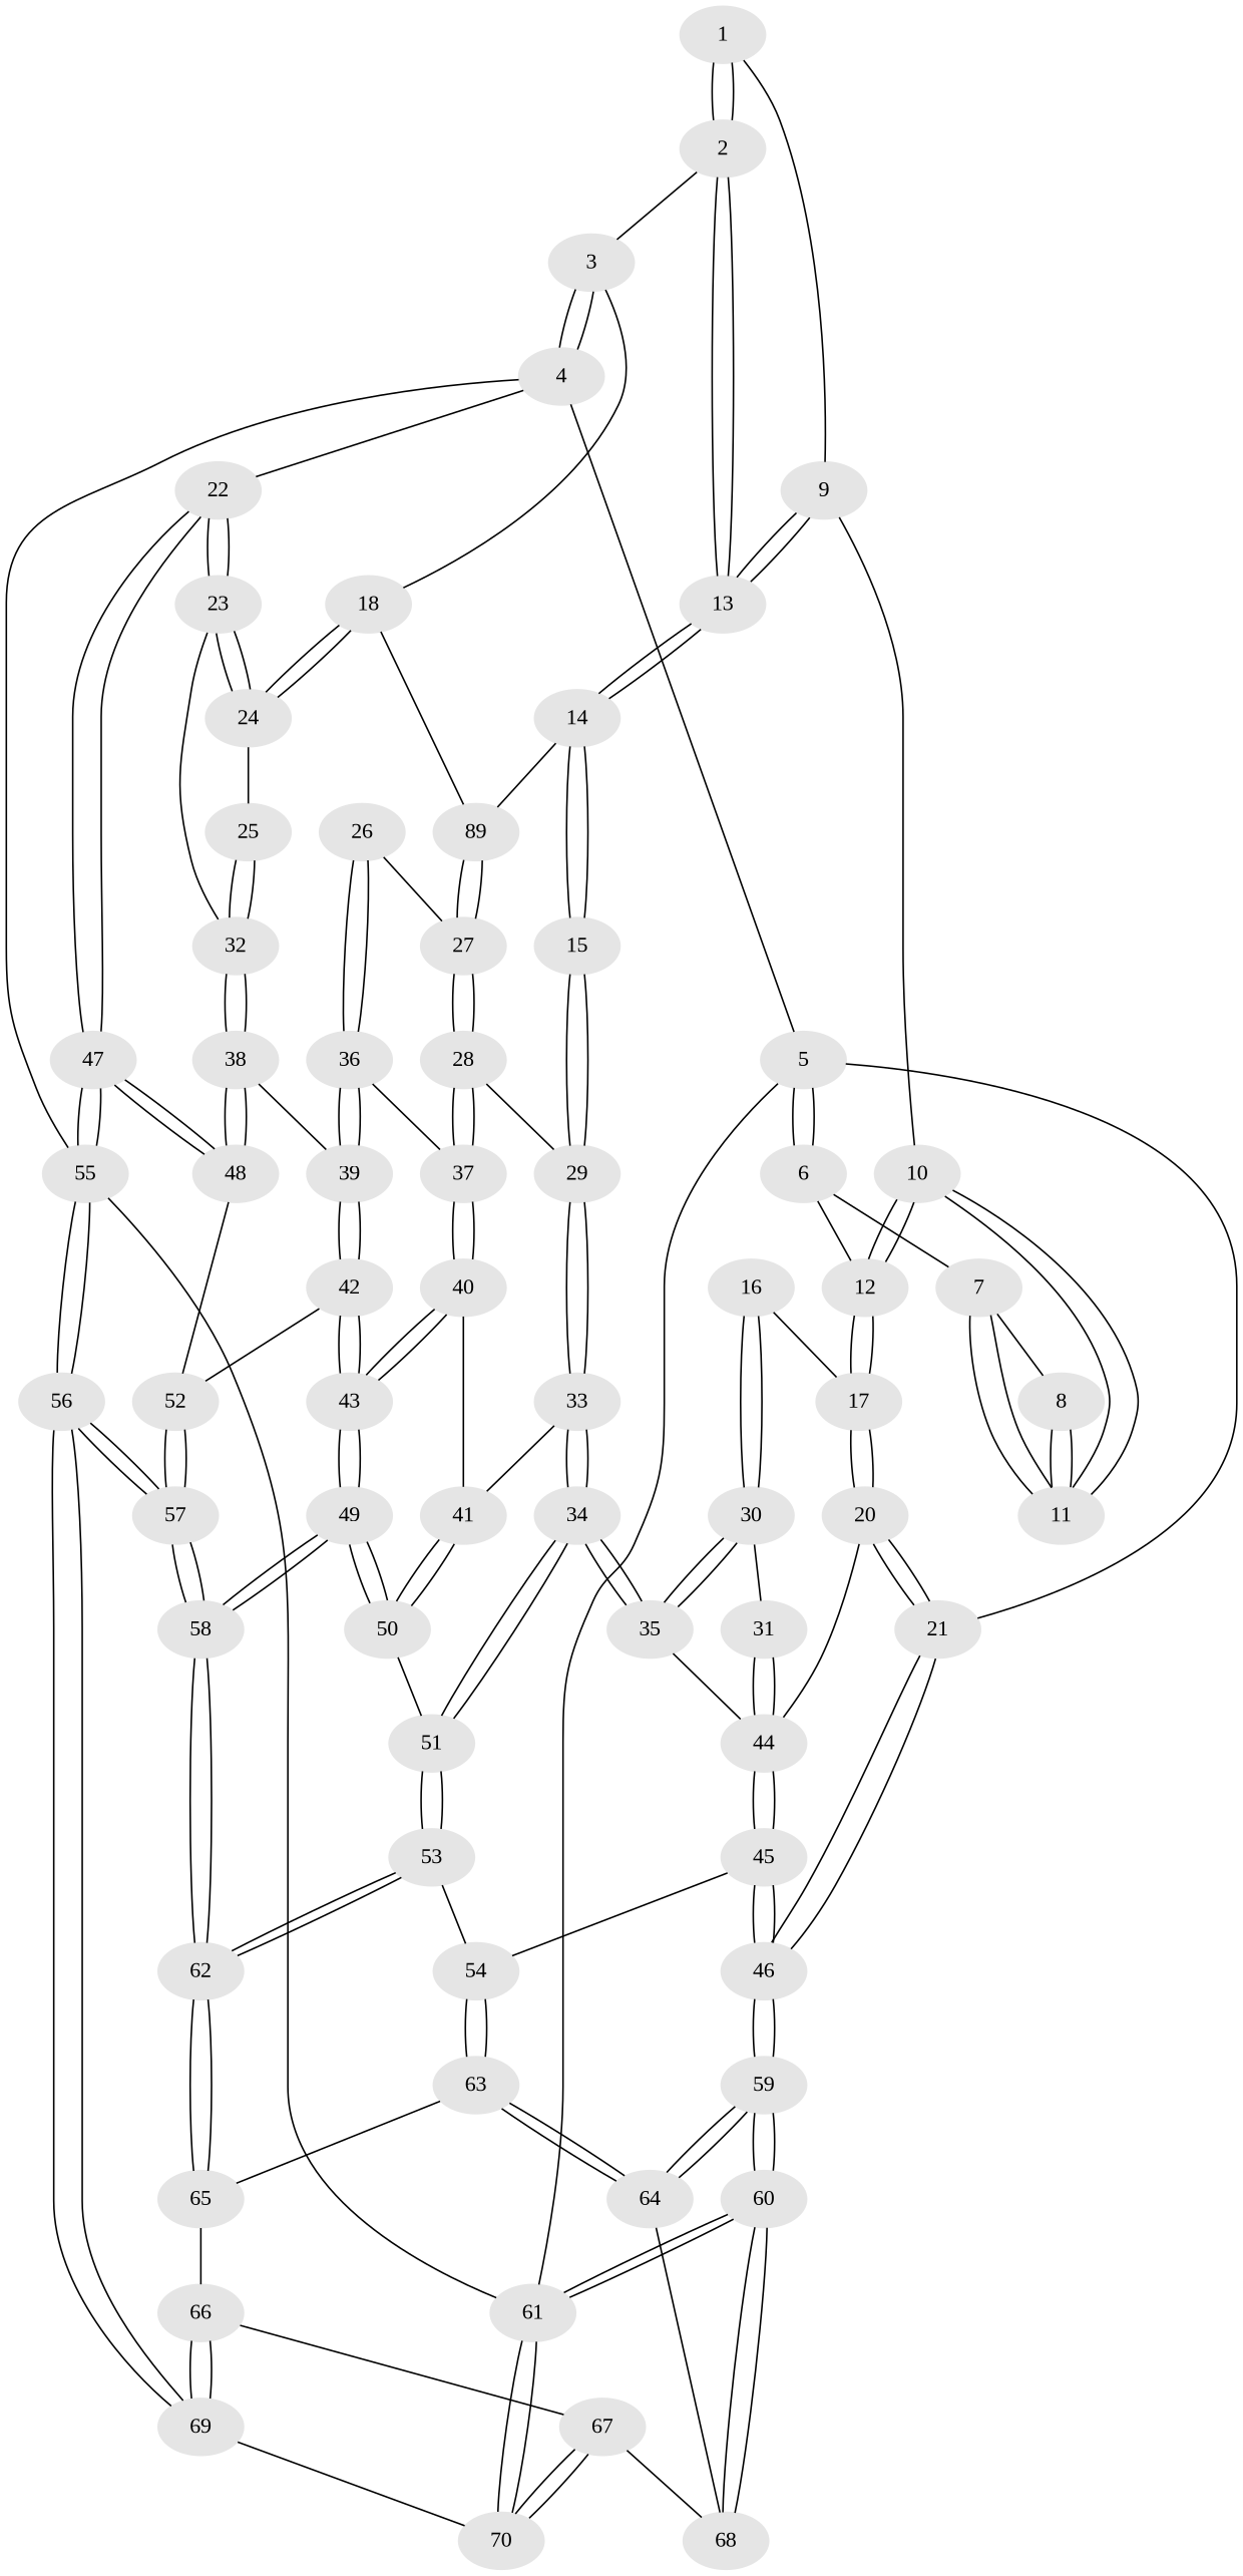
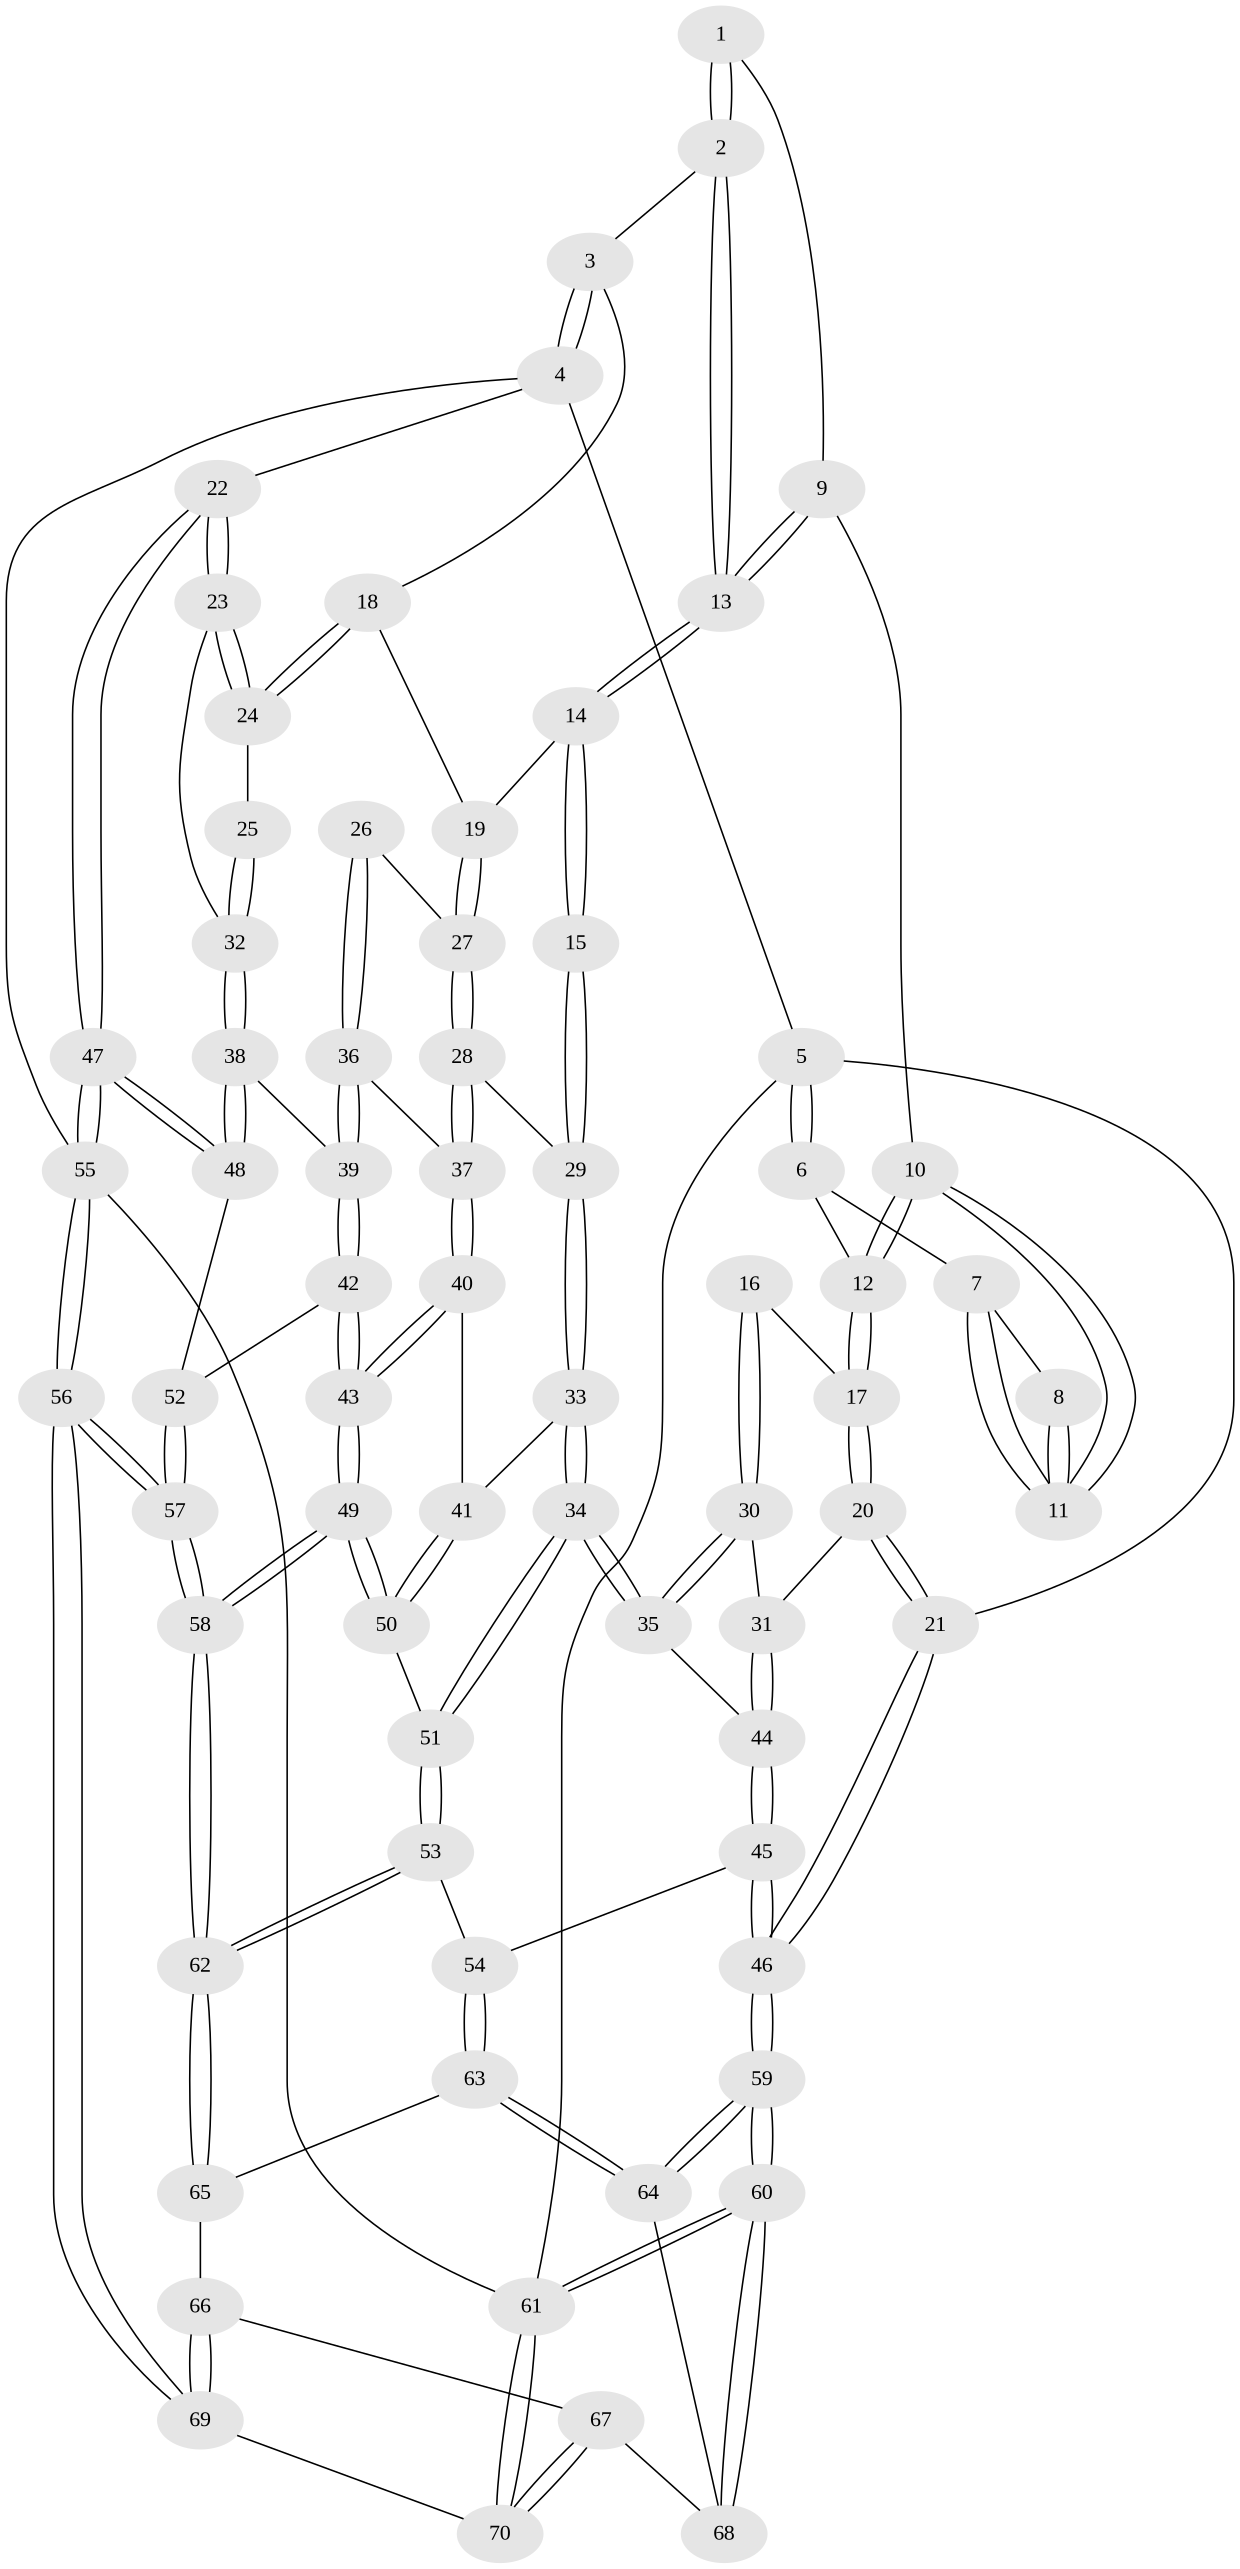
  graph {
    fontname="Liberation Serif"
    node [color=gray90 fontname="Liberation Serif" style=filled]
    edge [fontname="Liberation Serif"]
    1
    2
    9
    3
    13
    10
    4
    18
    14
    5
    22
    55
-   19 [label=89]
+   19
    24
    6
    21
    61
    23
    47
    56
    7
    12
    46
    70
    8
    11
    17
    20
    15
    29
    27
    16
    30
    33
    31
    35
    25
    28
    44
    59
    32
    48
    38
    26
    36
    37
    39
    40
    34
    41
    45
    51
    50
    53
    42
    43
    52
    49
    57
    58
    54
    63
    60
    64
    62
    65
    69
    68
    66
    67
    1 -- 2
    1 -- 2
    1 -- 9
    2 -- 3
    2 -- 13
    2 -- 13
    9 -- 13
    9 -- 13
    9 -- 10
    3 -- 4
    3 -- 4
    3 -- 18
    13 -- 14
    13 -- 14
    10 -- 12
    10 -- 12
    10 -- 11
    10 -- 11
    4 -- 5
    4 -- 22
    4 -- 55
    18 -- 19
    18 -- 24
    18 -- 24
    14 -- 19
    14 -- 15
    14 -- 15
    5 -- 6
    5 -- 6
    5 -- 21
    5 -- 61
    22 -- 23
    22 -- 23
    22 -- 47
    22 -- 47
    55 -- 61
    55 -- 56
    55 -- 56
    19 -- 27
    19 -- 27
    24 -- 25
    6 -- 7
    6 -- 12
    21 -- 46
    21 -- 46
    61 -- 70
    61 -- 70
    23 -- 24
    23 -- 24
    23 -- 32
    47 -- 55
    47 -- 55
    47 -- 48
    47 -- 48
    56 -- 57
    56 -- 57
    56 -- 69
    56 -- 69
    7 -- 8
    7 -- 11
    7 -- 11
    12 -- 17
    12 -- 17
    46 -- 59
    46 -- 59
    8 -- 11
    8 -- 11
    17 -- 20
    17 -- 20
    20 -- 21
    20 -- 21
-   20 -- 44
+   20 -- 31
    15 -- 29
    15 -- 29
    29 -- 33
    29 -- 33
    27 -- 28
    27 -- 28
    16 -- 17
    16 -- 30
    16 -- 30
    30 -- 31
    30 -- 35
    30 -- 35
    33 -- 34
    33 -- 34
    33 -- 41
    31 -- 44
    31 -- 44
    35 -- 44
    25 -- 32
    25 -- 32
    28 -- 29
    28 -- 37
    28 -- 37
    44 -- 45
    44 -- 45
    59 -- 60
    59 -- 60
    59 -- 64
    59 -- 64
    32 -- 38
    32 -- 38
    48 -- 52
    38 -- 48
    38 -- 48
    38 -- 39
    26 -- 27
    26 -- 36
    26 -- 36
    36 -- 37
    36 -- 39
    36 -- 39
    37 -- 40
    37 -- 40
    39 -- 42
    39 -- 42
    40 -- 41
    40 -- 43
    40 -- 43
    34 -- 35
    34 -- 35
    34 -- 51
    34 -- 51
    41 -- 50
    41 -- 50
    45 -- 46
    45 -- 46
    45 -- 54
    51 -- 53
    51 -- 53
    50 -- 51
    53 -- 54
    53 -- 62
    53 -- 62
    42 -- 43
    42 -- 43
    42 -- 52
    43 -- 49
    43 -- 49
    52 -- 57
    52 -- 57
    49 -- 50
    49 -- 50
    49 -- 58
    49 -- 58
    57 -- 58
    57 -- 58
    58 -- 62
    58 -- 62
    54 -- 63
    54 -- 63
    63 -- 64
    63 -- 64
    63 -- 65
    60 -- 61
    60 -- 61
    60 -- 68
    60 -- 68
    64 -- 68
    62 -- 65
    62 -- 65
    65 -- 66
    69 -- 70
    66 -- 69
    66 -- 69
    66 -- 67
    67 -- 70
    67 -- 70
    67 -- 68
  }
